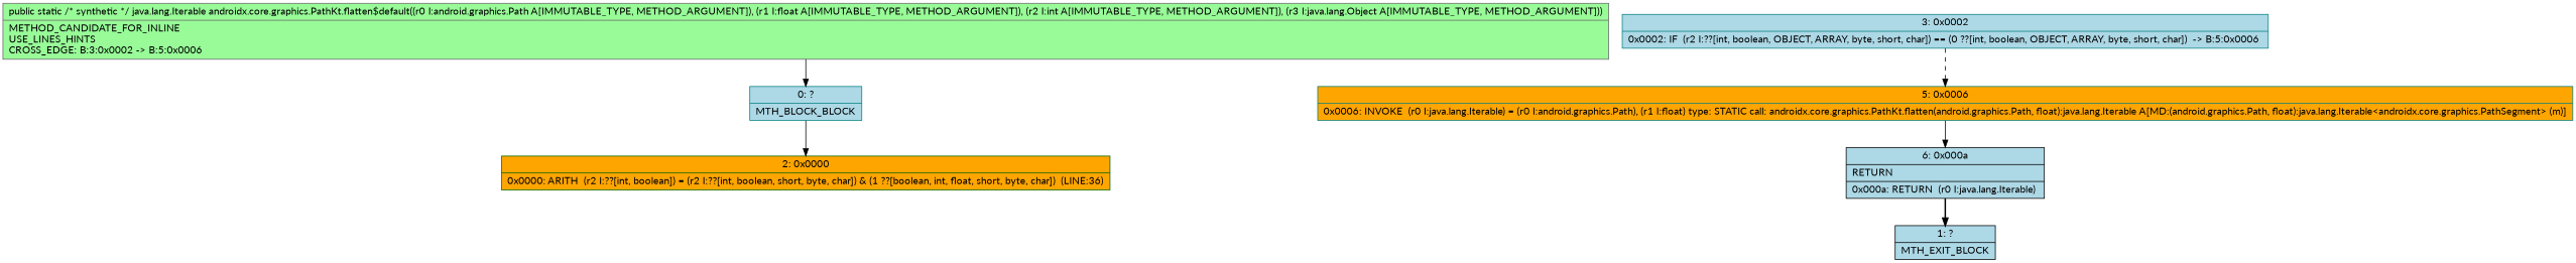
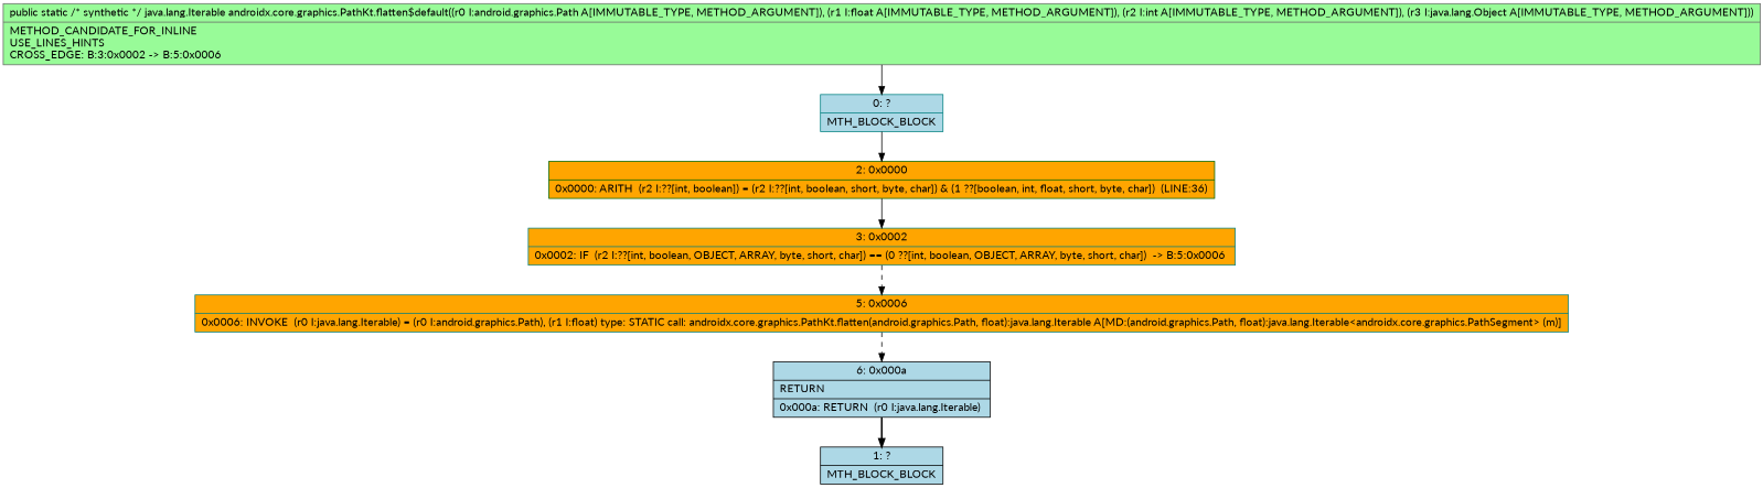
  digraph {
    fontname=Lato
    node [color=teal fillcolor=lightblue fontname=Lato shape=record style=filled]
    edge [fontname=Lato style=solid]
    n1 [label="{0\:\ ?|MTH_BLOCK_BLOCK\l}"]
    n2 [color=darkgreen fillcolor=orange label="{2\:\ 0x0000|0x0000: ARITH  (r2 I:??[int, boolean]) = (r2 I:??[int, boolean, short, byte, char]) & (1 ??[boolean, int, float, short, byte, char])  (LINE:36)\l}"]
-   n3 [label="{3\:\ 0x0002|0x0002: IF  (r2 I:??[int, boolean, OBJECT, ARRAY, byte, short, char]) == (0 ??[int, boolean, OBJECT, ARRAY, byte, short, char])  \-\> B:5:0x0006 \l}"]
+   n3 [fillcolor=orange label="{3\:\ 0x0002|0x0002: IF  (r2 I:??[int, boolean, OBJECT, ARRAY, byte, short, char]) == (0 ??[int, boolean, OBJECT, ARRAY, byte, short, char])  \-\> B:5:0x0006 \l}"]
    n4 [fillcolor=orange label="{5\:\ 0x0006|0x0006: INVOKE  (r0 I:java.lang.Iterable) = (r0 I:android.graphics.Path), (r1 I:float) type: STATIC call: androidx.core.graphics.PathKt.flatten(android.graphics.Path, float):java.lang.Iterable A[MD:(android.graphics.Path, float):java.lang.Iterable\<androidx.core.graphics.PathSegment\> (m)]\l}"]
    n5 [color=black label="{6\:\ 0x000a|RETURN\l|0x000a: RETURN  (r0 I:java.lang.Iterable) \l}"]
-   n6 [color=black label="{1\:\ ?|MTH_EXIT_BLOCK\l}"]
+   n6 [color=black label="{1\:\ ?|MTH_BLOCK_BLOCK\l}"]
    n7 [color=gray40 fillcolor=palegreen label="{public static \/* synthetic *\/ java.lang.Iterable androidx.core.graphics.PathKt.flatten$default((r0 I:android.graphics.Path A[IMMUTABLE_TYPE, METHOD_ARGUMENT]), (r1 I:float A[IMMUTABLE_TYPE, METHOD_ARGUMENT]), (r2 I:int A[IMMUTABLE_TYPE, METHOD_ARGUMENT]), (r3 I:java.lang.Object A[IMMUTABLE_TYPE, METHOD_ARGUMENT]))  | METHOD_CANDIDATE_FOR_INLINE\lUSE_LINES_HINTS\lCROSS_EDGE: B:3:0x0002 \-\> B:5:0x0006\l}"]
    n1 -> n2
+   n2 -> n3
    n3 -> n4 [style=dashed]
-   n4 -> n5
+   n4 -> n5 [style=dashed]
    n5 -> n6 [style=bold]
    n7 -> n1
  }
